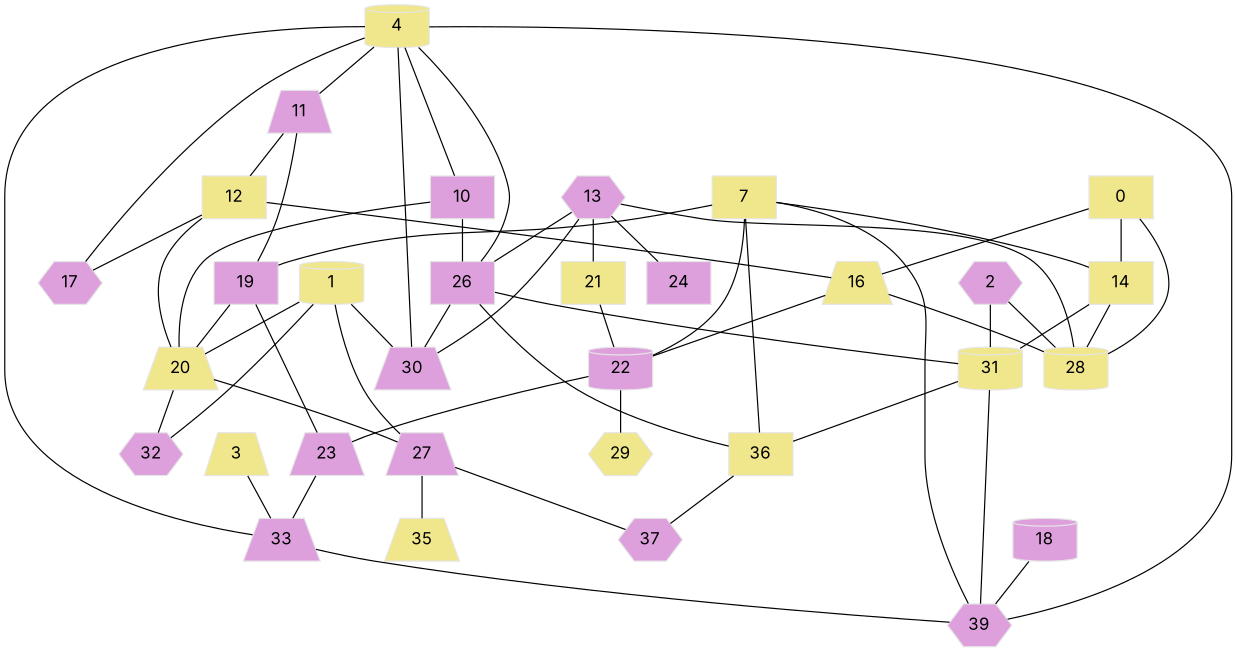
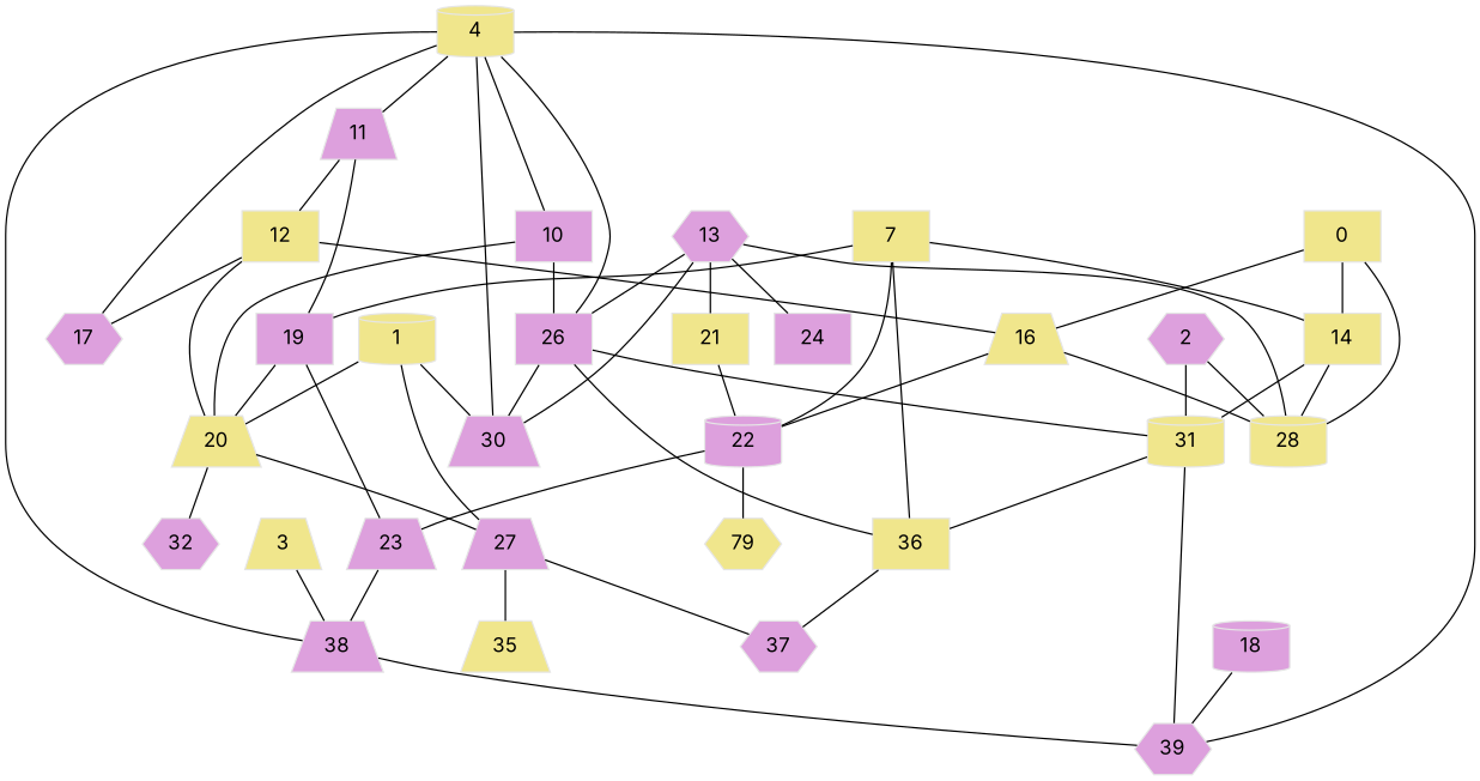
  graph {
    fontname=Inter
    node [color=gray90 fillcolor=plum fontname=Inter shape=box style=filled]
    edge [fontname=Inter weight=1.0]
    1 [fillcolor=khaki shape=cylinder]
    20 [fillcolor=khaki shape=trapezium]
    27 [shape=trapezium]
    30 [shape=trapezium]
    32 [shape=hexagon]
    35 [fillcolor=khaki shape=trapezium]
    37 [shape=hexagon]
    2 [shape=hexagon]
    28 [fillcolor=khaki shape=cylinder]
    31 [fillcolor=khaki shape=cylinder]
    39 [shape=hexagon]
    n12 [fillcolor=khaki label=36]
    3 [fillcolor=khaki shape=trapezium]
-   38 [shape=trapezium label=33]
+   38 [shape=trapezium]
    4 [fillcolor=khaki shape=cylinder]
    10
    11 [shape=trapezium]
    17 [shape=hexagon]
    26
    19
    12 [fillcolor=khaki]
    n22 [fillcolor=khaki label=0]
    14 [fillcolor=khaki]
    16 [fillcolor=khaki shape=trapezium]
    22 [shape=cylinder]
    7 [fillcolor=khaki]
    23 [shape=trapezium]
-   29 [fillcolor=khaki shape=hexagon]
+   29 [fillcolor=khaki shape=hexagon label=79]
    13 [shape=hexagon]
    21 [fillcolor=khaki]
    24
    18 [shape=cylinder]
    1 -- 20
    1 -- 27
    1 -- 30 [weight=2.0]
-   1 -- 32
    20 -- 27
    20 -- 32
    27 -- 35
    27 -- 37
    2 -- 28
    2 -- 31
    31 -- 39
    31 -- n12
    n12 -- 37
    3 -- 38
    38 -- 39
    4 -- 30
    4 -- 39
    4 -- 38
    4 -- 10
    4 -- 11
    4 -- 17
    4 -- 26
    10 -- 20
    10 -- 26
    11 -- 19
    11 -- 12
    26 -- 30
    26 -- 31
    26 -- n12
    19 -- 20
    19 -- 23 [weight=2.0]
    12 -- 20
    12 -- 17
    12 -- 16 [weight=2.0]
    n22 -- 28
    n22 -- 14
    n22 -- 16
    14 -- 28
    14 -- 31 [weight=2.0]
    16 -- 28
    16 -- 22
    22 -- 23
    22 -- 29
-   7 -- 39
    7 -- n12
    7 -- 19 [weight=3.0]
    7 -- 14
    7 -- 22
    23 -- 38
    13 -- 30
    13 -- 28
    13 -- 26
    13 -- 21
    13 -- 24
    21 -- 22
    18 -- 39
  }
